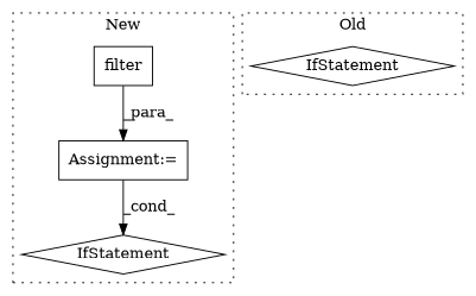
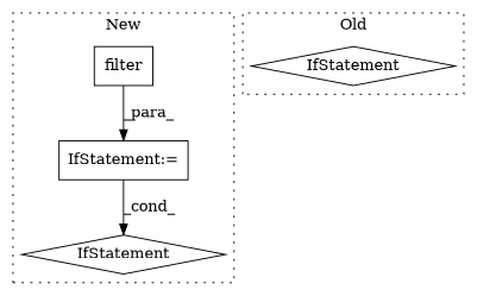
  digraph {
    node [a=25 l="4,2" shape=box]
    n1 [a=32 l="7,1" label=filter s="3695,3735"]
    n2 [label=IfStatement s="3749,3767" shape=diamond]
-   n3 [a=7 l="57,2" label="Assignment:=" s="3619,3737"]
+   n3 [a=7 l="57,2" label="IfStatement:=" s="3619,3737"]
    n4 [label=IfStatement s="3871,3892" shape=diamond]
    subgraph cluster_1 {
      label=New
      style=dotted
      n1
      n2
      n3
    }
    subgraph cluster_2 {
      label=Old
      style=dotted
      n4
    }
    n1 -> n3 [label=_para_]
    n3 -> n2 [label=_cond_]
  }
